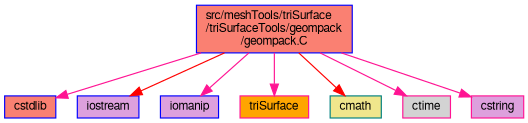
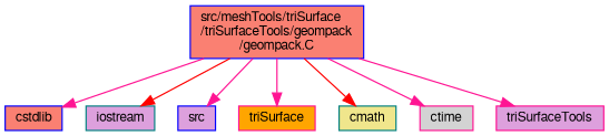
  digraph {
    node [color=blue fillcolor=plum fontname=FreeSans fontsize=10 shape=record style=filled]
    edge [color=deeppink fontname=FreeSans fontsize=10 labelfontname=FreeSans labelfontsize=10 style=solid]
    n1 [fillcolor=salmon fontcolor=black height=0.2 label="src/meshTools/triSurface\l/triSurfaceTools/geompack\l/geompack.C" width=0.4]
    n2 [fillcolor=salmon height=0.2 label=cstdlib width=0.4]
-   n3 [height=0.2 label=iostream width=0.4]
-   n4 [height=0.2 label=iomanip width=0.4]
+   n3 [color=teal height=0.2 label=iostream width=0.4]
+   n4 [height=0.2 label=src width=0.4]
    n5 [color=deeppink fillcolor=orange height=0.2 label=triSurface width=0.4]
    n6 [color=teal fillcolor=khaki height=0.2 label=cmath width=0.4]
    n7 [color=deeppink fillcolor=lightgrey height=0.2 label=ctime width=0.4]
-   n8 [color=deeppink height=0.2 label=cstring width=0.4]
+   n8 [color=deeppink height=0.2 label=triSurfaceTools width=0.4]
    n1 -> n2
    n1 -> n3 [color=red]
    n1 -> n4
    n1 -> n5
    n1 -> n6 [color=red]
    n1 -> n7
    n1 -> n8
  }
